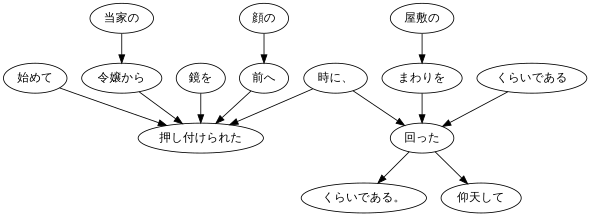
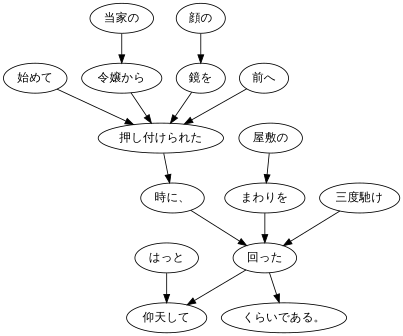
  digraph {
    n1 [label="くらいである。"]
    n2 [label="始めて"]
    n3 [label="押し付けられた"]
    n4 [label="時に、"]
    n5 [label="当家の"]
    n6 [label="令嬢から"]
    n7 [label="鏡を"]
    n8 [label="顔の"]
    n9 [label="前へ"]
    n10 [label="回った"]
    n11 [label="仰天して"]
+   n12 [label="はっと"]
    n13 [label="屋敷の"]
    n14 [label="まわりを"]
-   n15 [label="くらいである"]
+   n15 [label="三度馳け"]
    n2 -> n3
-   n4 -> n3
+   n3 -> n4
    n4 -> n10
    n5 -> n6
    n6 -> n3
    n7 -> n3
-   n8 -> n9
+   n8 -> n7
    n9 -> n3
    n10 -> n1
    n10 -> n11
+   n12 -> n11
    n13 -> n14
    n14 -> n10
    n15 -> n10
  }
